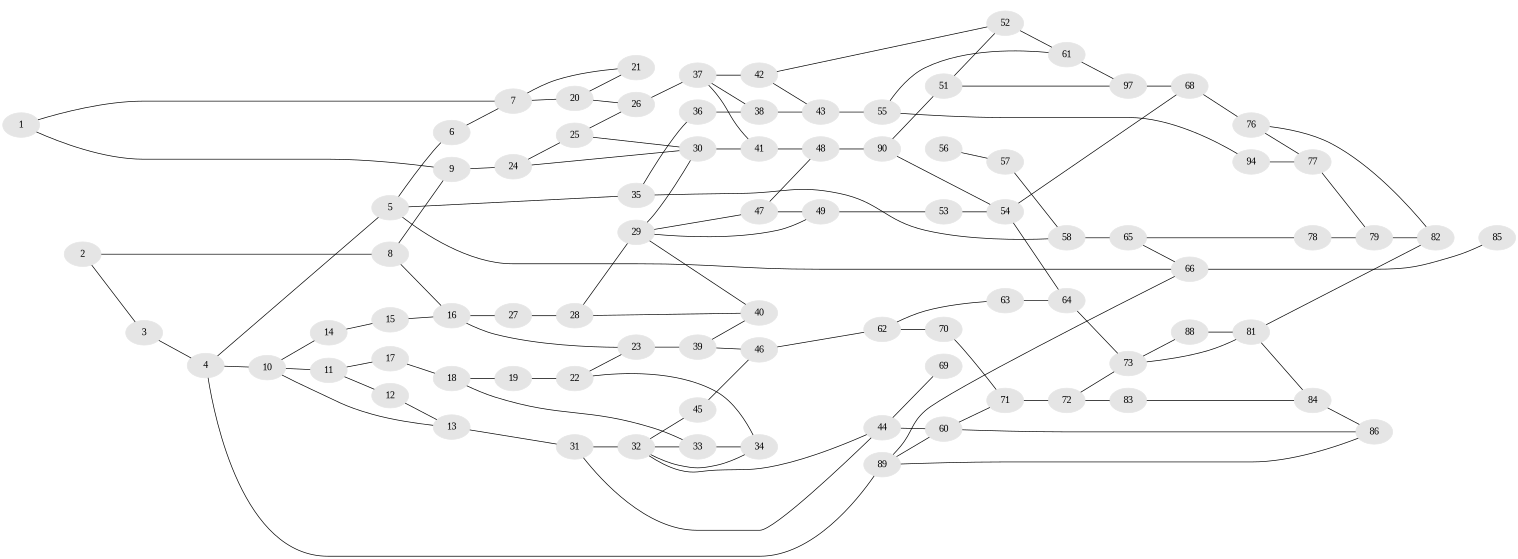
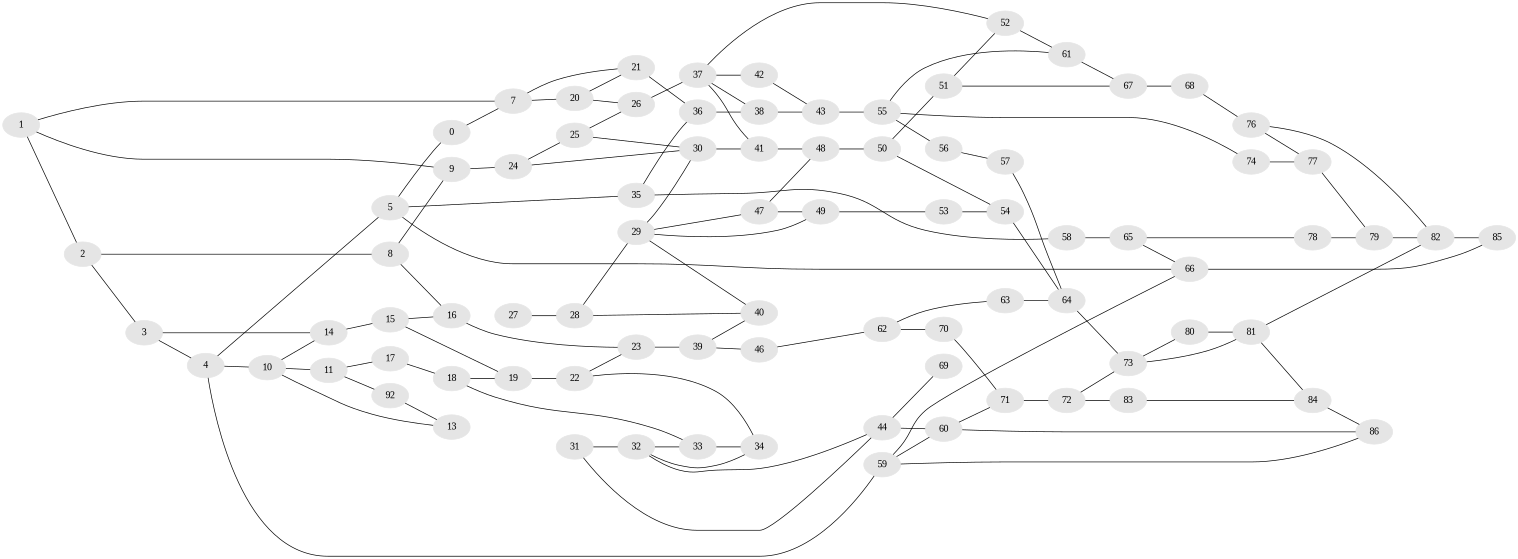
  graph {
    fontname="Liberation Serif"
    rankdir=LR
    node [color=gray90 fontname="Liberation Serif" style=filled]
    edge [fontname="Liberation Serif" weight=1.0]
    1
    2
    7
    9
    3
    8
    20
    21
    24
    4
    14
    16
    5
    10
-   59 [label=89]
+   59
    15
-   6
+   6 [label=0]
    35
    66
    11
    13
    60
    86
    36
    58
    85
    26
    23
    27
    25
    30
-   12
+   12 [label=92]
    17
    31
    18
    32
    44
    19
    22
    39
    28
    33
    34
    37
    38
    40
    46
    41
    42
    29
    47
    49
    48
    53
-   45
    69
    65
    43
    52
    55
    62
-   50 [label=90]
+   50
    61
    56
-   74 [label=94]
+   74
    71
    63
    70
    51
    54
-   67 [label=97]
+   67
    64
    68
    73
    76
    57
    77
    78
    72
-   80 [label=88]
+   80
    81
    79
    82
    83
    84
+   1 -- 2
    1 -- 7 [weight=2.0]
    1 -- 9
    2 -- 3
    2 -- 8
    7 -- 20
    7 -- 21
    9 -- 24
    3 -- 4
+   3 -- 14
    8 -- 9
    8 -- 16
    20 -- 21
    20 -- 26
+   21 -- 36
    24 -- 25
    24 -- 30
    4 -- 5
    4 -- 10
    4 -- 59
    14 -- 15
    16 -- 23
-   16 -- 27 [weight=2.0]
    5 -- 6
    5 -- 35
    5 -- 66
    10 -- 14
    10 -- 11
    10 -- 13
    59 -- 66
    59 -- 60
    59 -- 86
    15 -- 16 [weight=2.0]
+   15 -- 19
    6 -- 7 [weight=2.0]
    35 -- 36
    35 -- 58
    66 -- 85
    11 -- 12 [weight=3.0]
    11 -- 17 [weight=2.0]
-   13 -- 31
    60 -- 86
    60 -- 71 [weight=2.0]
    36 -- 38
    58 -- 65
    26 -- 37
    23 -- 39
    27 -- 28
    25 -- 26
    25 -- 30
    30 -- 41
    12 -- 13
    17 -- 18
    31 -- 32
    31 -- 44
    18 -- 19
    18 -- 33
    32 -- 44
    32 -- 33
    32 -- 34
-   32 -- 45 [weight=2.0]
    44 -- 60 [weight=2.0]
    44 -- 69 [weight=2.0]
    19 -- 22
    22 -- 23
    22 -- 34
    39 -- 40
    39 -- 46
    28 -- 40
    28 -- 29
    33 -- 34
    37 -- 38
    37 -- 41
    37 -- 42
    38 -- 43
    46 -- 62
    41 -- 48
    42 -- 43
-   42 -- 52
+   37 -- 52
    29 -- 30 [weight=2.0]
    29 -- 40
    29 -- 47
    29 -- 49
    47 -- 49
    47 -- 48
    49 -- 53
    48 -- 50
    53 -- 54 [weight=2.0]
-   45 -- 46
    65 -- 66
    65 -- 78
    43 -- 55
    52 -- 61
    55 -- 61
+   55 -- 56
    55 -- 74
    62 -- 63
    62 -- 70
    50 -- 51
    50 -- 54
    61 -- 67
    56 -- 57 [weight=2.0]
    74 -- 77
    71 -- 72 [weight=2.0]
    63 -- 64 [weight=2.0]
    70 -- 71
    51 -- 52
    51 -- 67
    54 -- 64 [weight=2.0]
-   54 -- 68
    67 -- 68
    64 -- 73 [weight=2.0]
    68 -- 76
    73 -- 80
    73 -- 81
    76 -- 77
    76 -- 82
-   57 -- 58
+   57 -- 64
    77 -- 79
    78 -- 79
    72 -- 73 [weight=2.0]
    72 -- 83 [weight=2.0]
    80 -- 81 [weight=2.0]
    81 -- 82 [weight=2.0]
    81 -- 84
    79 -- 82
+   82 -- 85 [weight=2.0]
    83 -- 84
    84 -- 86
  }
